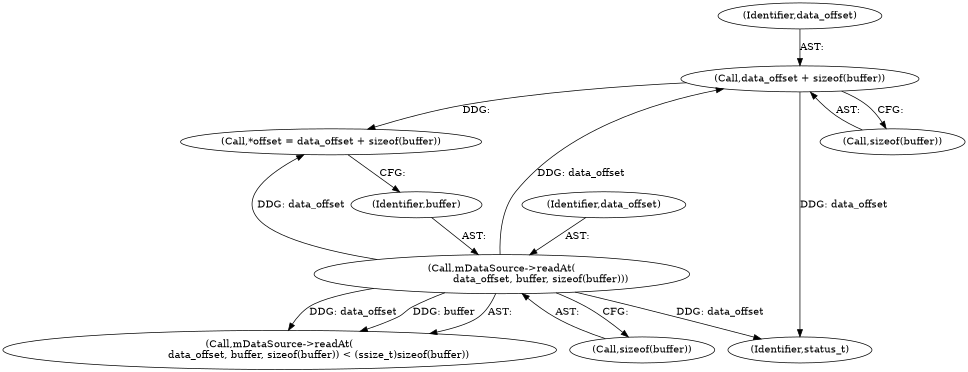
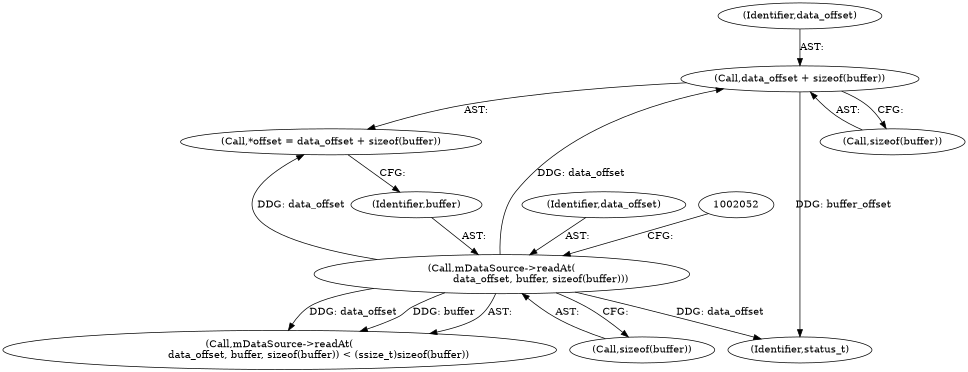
  digraph {
    n1 [label="(Call,data_offset + sizeof(buffer))"]
    n2 [label="(Identifier,status_t)"]
    n3 [label="(Call,*offset = data_offset + sizeof(buffer))"]
    n4 [label="(Call,sizeof(buffer))"]
    n5 [label="(Identifier,buffer)"]
    n6 [label="(Call,mDataSource->readAt(\n                        data_offset, buffer, sizeof(buffer)))"]
    n7 [label="(Call,mDataSource->readAt(\n                        data_offset, buffer, sizeof(buffer)) < (ssize_t)sizeof(buffer))"]
    n8 [label="(Call,sizeof(buffer))"]
    n9 [label="(Identifier,data_offset)"]
    n10 [label="(Identifier,data_offset)"]
-   n1 -> n2 [label="DDG: data_offset"]
-   n1 -> n3 [label="DDG: "]
+   1002052
+   n1 -> n2 [label="DDG: buffer_offset"]
+   n1 -> n3 [label="AST: "]
    n1 -> n4 [label="CFG: "]
    n3 -> n5 [label="CFG: "]
    n4 -> n1 [label="AST: "]
    n5 -> n6 [label="AST: "]
    n6 -> n1 [label="DDG: data_offset"]
    n6 -> n2 [label="DDG: data_offset"]
    n6 -> n3 [label="DDG: data_offset"]
    n6 -> n7 [label="AST: "]
    n6 -> n7 [label="DDG: data_offset"]
    n6 -> n7 [label="DDG: buffer"]
    n6 -> n8 [label="CFG: "]
    n8 -> n6 [label="AST: "]
    n9 -> n1 [label="AST: "]
    n10 -> n6 [label="AST: "]
+   1002052 -> n6 [label="CFG: "]
  }
